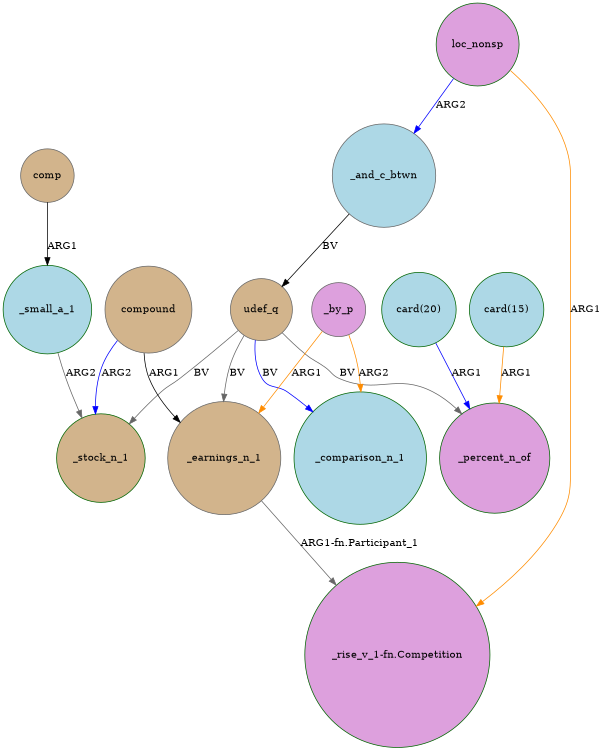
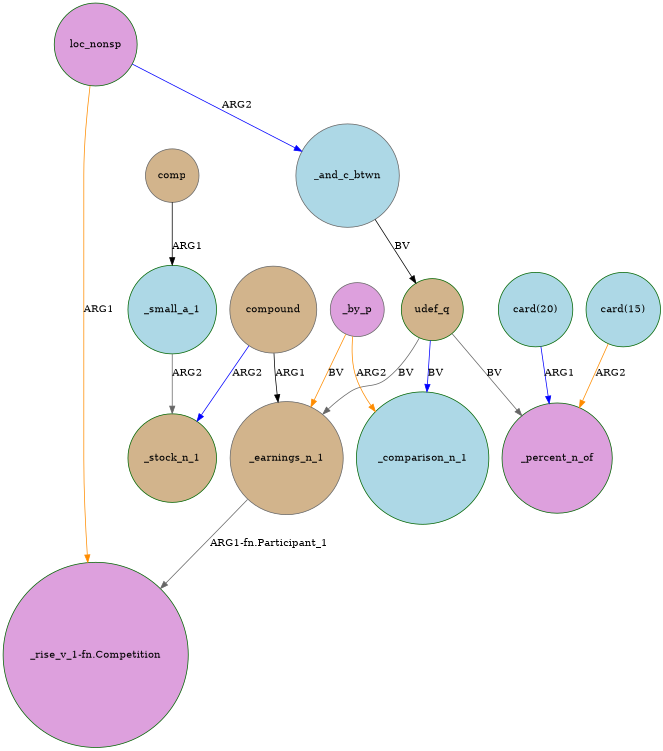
  digraph {
    node [color=darkgreen fillcolor=tan shape=circle style=filled]
    edge [color=gray40]
    comp [color=gray40]
    _small_a_1 [fillcolor=lightblue]
    _stock_n_1
    loc_nonsp [fillcolor=plum]
    _and_c_btwn [color=gray40 fillcolor=lightblue]
    "_rise_v_1-fn.Competition" [fillcolor=plum]
-   udef_q [color=gray40]
+   udef_q
    _percent_n_of [fillcolor=plum]
    _earnings_n_1 [color=gray40]
    _comparison_n_1 [fillcolor=lightblue]
    compound [color=gray40]
    "card(20)" [fillcolor=lightblue]
    "card(15)" [fillcolor=lightblue]
    _by_p [color=gray40 fillcolor=plum]
    comp -> _small_a_1 [color=black label=ARG1]
    _small_a_1 -> _stock_n_1 [label=ARG2]
    loc_nonsp -> _and_c_btwn [color=blue label=ARG2]
    loc_nonsp -> "_rise_v_1-fn.Competition" [color=darkorange label=ARG1]
    _and_c_btwn -> udef_q [color=black label=BV]
-   udef_q -> _stock_n_1 [label=BV]
    udef_q -> _percent_n_of [label=BV]
    udef_q -> _earnings_n_1 [label=BV]
    udef_q -> _comparison_n_1 [color=blue label=BV]
    _earnings_n_1 -> "_rise_v_1-fn.Competition" [label="ARG1-fn.Participant_1"]
    compound -> _stock_n_1 [color=blue label=ARG2]
    compound -> _earnings_n_1 [color=black label=ARG1]
    "card(20)" -> _percent_n_of [color=blue label=ARG1]
-   "card(15)" -> _percent_n_of [color=darkorange label=ARG1]
-   _by_p -> _earnings_n_1 [color=darkorange label=ARG1]
+   "card(15)" -> _percent_n_of [color=darkorange label=ARG2]
+   _by_p -> _earnings_n_1 [color=darkorange label=BV]
    _by_p -> _comparison_n_1 [color=darkorange label=ARG2]
  }
